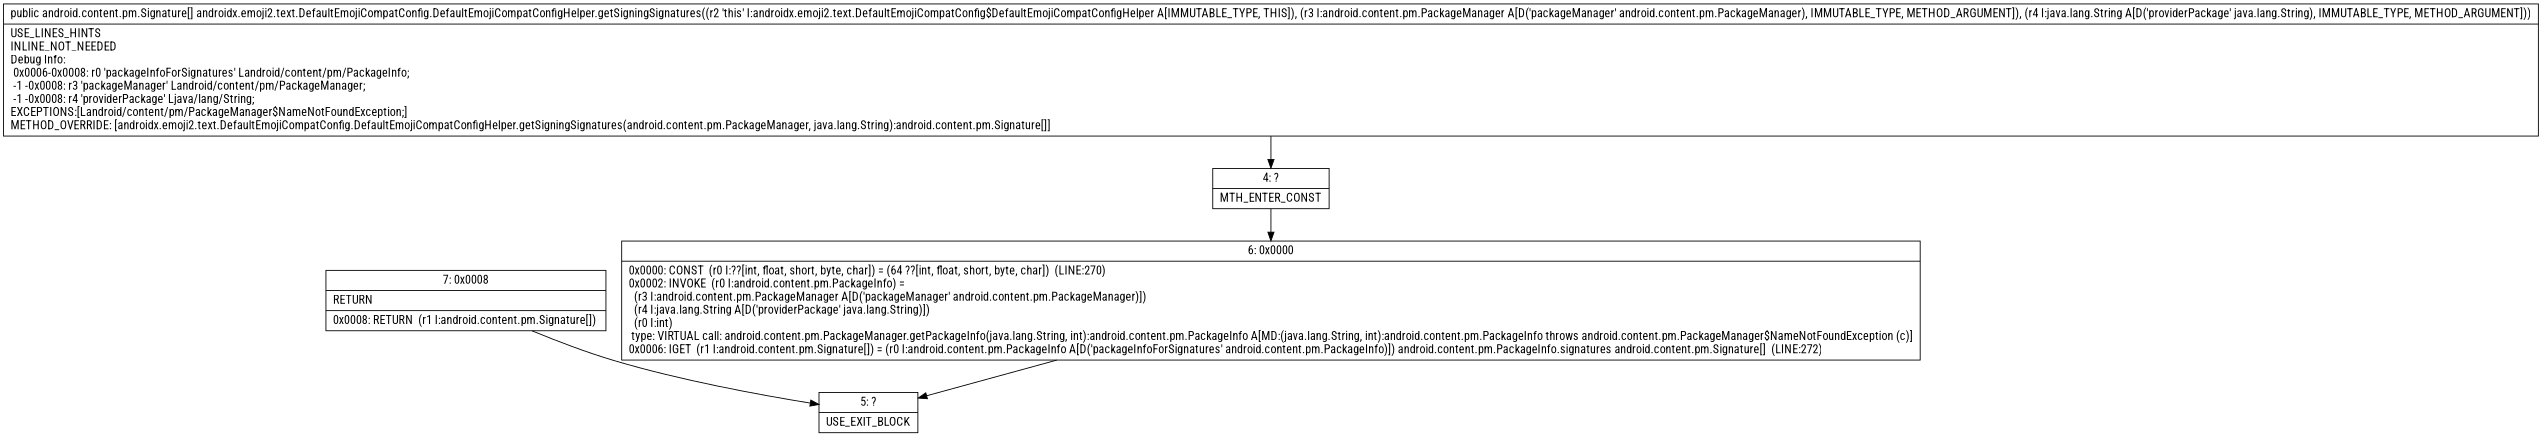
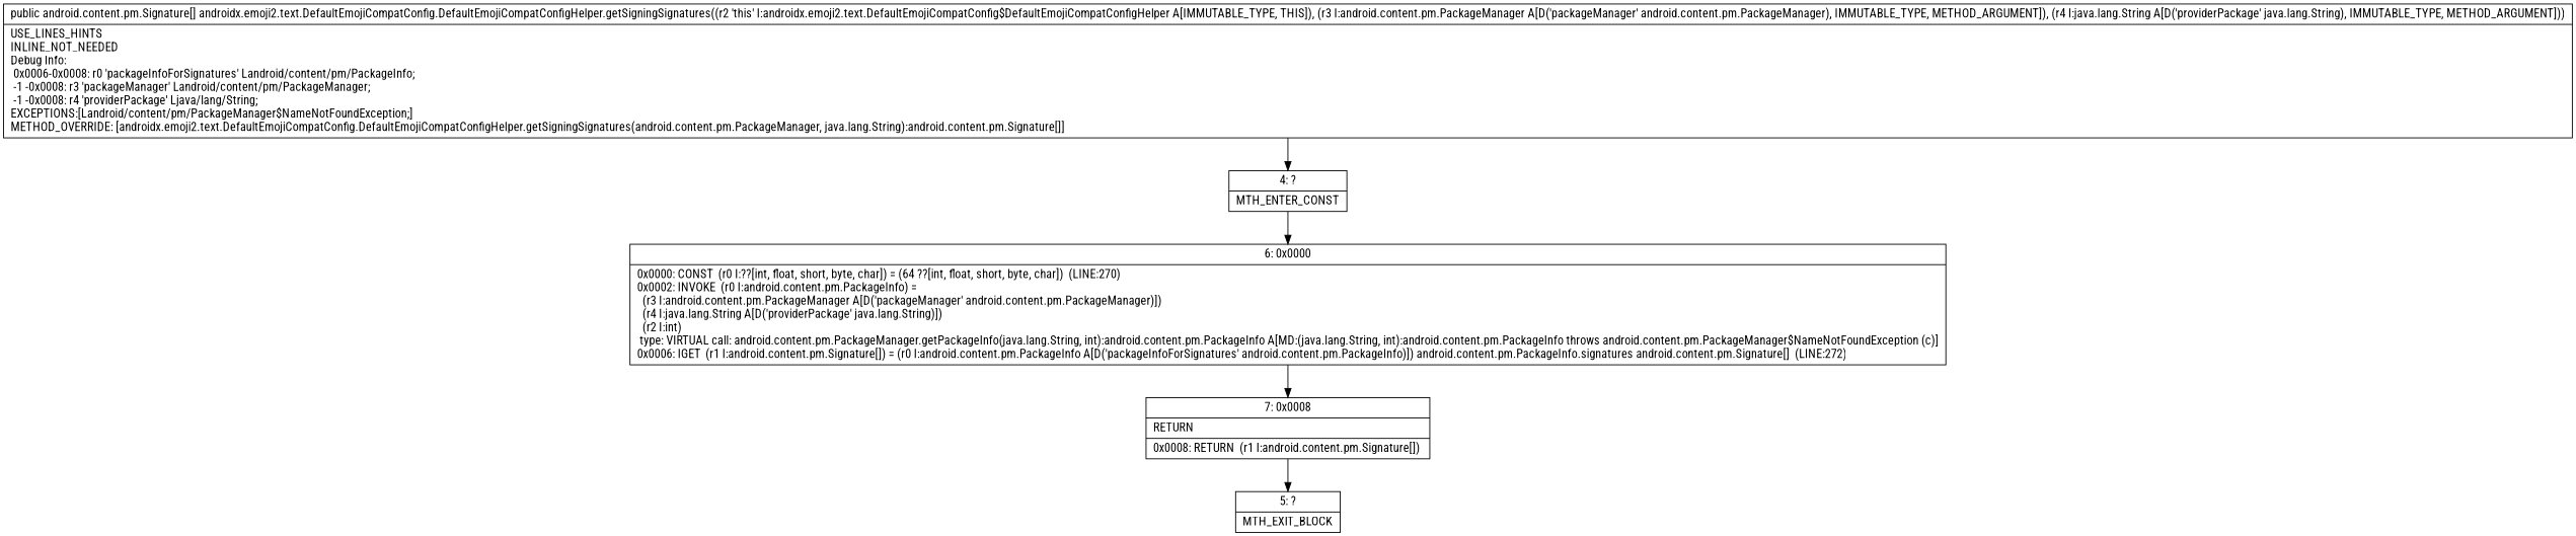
  digraph {
    fontname="Roboto Condensed"
    node [fontname="Roboto Condensed" shape=record]
    edge [fontname="Roboto Condensed"]
    n1 [label="{4\:\ ?|MTH_ENTER_CONST\l}"]
-   n2 [label="{6\:\ 0x0000|0x0000: CONST  (r0 I:??[int, float, short, byte, char]) = (64 ??[int, float, short, byte, char])  (LINE:270)\l0x0002: INVOKE  (r0 I:android.content.pm.PackageInfo) = \l  (r3 I:android.content.pm.PackageManager A[D('packageManager' android.content.pm.PackageManager)])\l  (r4 I:java.lang.String A[D('providerPackage' java.lang.String)])\l  (r0 I:int)\l type: VIRTUAL call: android.content.pm.PackageManager.getPackageInfo(java.lang.String, int):android.content.pm.PackageInfo A[MD:(java.lang.String, int):android.content.pm.PackageInfo throws android.content.pm.PackageManager$NameNotFoundException (c)]\l0x0006: IGET  (r1 I:android.content.pm.Signature[]) = (r0 I:android.content.pm.PackageInfo A[D('packageInfoForSignatures' android.content.pm.PackageInfo)]) android.content.pm.PackageInfo.signatures android.content.pm.Signature[]  (LINE:272)\l}"]
+   n2 [label="{6\:\ 0x0000|0x0000: CONST  (r0 I:??[int, float, short, byte, char]) = (64 ??[int, float, short, byte, char])  (LINE:270)\l0x0002: INVOKE  (r0 I:android.content.pm.PackageInfo) = \l  (r3 I:android.content.pm.PackageManager A[D('packageManager' android.content.pm.PackageManager)])\l  (r4 I:java.lang.String A[D('providerPackage' java.lang.String)])\l  (r2 I:int)\l type: VIRTUAL call: android.content.pm.PackageManager.getPackageInfo(java.lang.String, int):android.content.pm.PackageInfo A[MD:(java.lang.String, int):android.content.pm.PackageInfo throws android.content.pm.PackageManager$NameNotFoundException (c)]\l0x0006: IGET  (r1 I:android.content.pm.Signature[]) = (r0 I:android.content.pm.PackageInfo A[D('packageInfoForSignatures' android.content.pm.PackageInfo)]) android.content.pm.PackageInfo.signatures android.content.pm.Signature[]  (LINE:272)\l}"]
    n3 [label="{7\:\ 0x0008|RETURN\l|0x0008: RETURN  (r1 I:android.content.pm.Signature[]) \l}"]
-   n4 [label="{5\:\ ?|USE_EXIT_BLOCK\l}"]
+   n4 [label="{5\:\ ?|MTH_EXIT_BLOCK\l}"]
    n5 [label="{public android.content.pm.Signature[] androidx.emoji2.text.DefaultEmojiCompatConfig.DefaultEmojiCompatConfigHelper.getSigningSignatures((r2 'this' I:androidx.emoji2.text.DefaultEmojiCompatConfig$DefaultEmojiCompatConfigHelper A[IMMUTABLE_TYPE, THIS]), (r3 I:android.content.pm.PackageManager A[D('packageManager' android.content.pm.PackageManager), IMMUTABLE_TYPE, METHOD_ARGUMENT]), (r4 I:java.lang.String A[D('providerPackage' java.lang.String), IMMUTABLE_TYPE, METHOD_ARGUMENT]))  | USE_LINES_HINTS\lINLINE_NOT_NEEDED\lDebug Info:\l  0x0006\-0x0008: r0 'packageInfoForSignatures' Landroid\/content\/pm\/PackageInfo;\l  \-1 \-0x0008: r3 'packageManager' Landroid\/content\/pm\/PackageManager;\l  \-1 \-0x0008: r4 'providerPackage' Ljava\/lang\/String;\lEXCEPTIONS:[Landroid\/content\/pm\/PackageManager$NameNotFoundException;]\lMETHOD_OVERRIDE: [androidx.emoji2.text.DefaultEmojiCompatConfig.DefaultEmojiCompatConfigHelper.getSigningSignatures(android.content.pm.PackageManager, java.lang.String):android.content.pm.Signature[]]\l}"]
    n1 -> n2
-   n2 -> n4
+   n2 -> n3
    n3 -> n4
    n5 -> n1
  }
